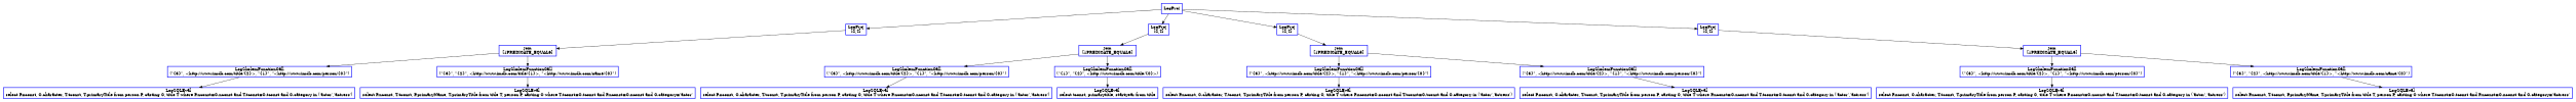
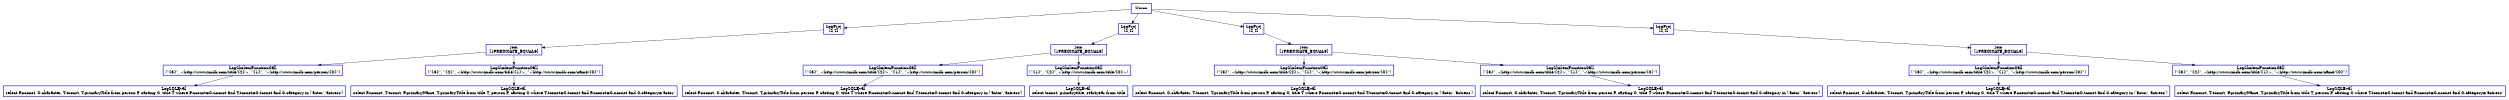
  digraph {
    node [color=blue fontcolor=black shape=rectangle style=bold]
-   n1 [label=LogProj]
+   n1 [label=Union]
    n2 [label="LogProj\n[2,4]"]
    n3 [label="LogProj\n[2,4]"]
    n4 [label="LogProj\n[2,4]"]
    n5 [label="LogProj\n[2,4]"]
    n6 [label="Join\n [1PREDICATE_EQUAL6] "]
    n7 [label="Join\n [1PREDICATE_EQUAL6] "]
    n8 [label="Join\n [1PREDICATE_EQUAL5] "]
    n9 [label="Join\n [1PREDICATE_EQUAL6] "]
    n10 [label="LogSkolemFunctionCall\n(\"{3}\", <http://www.imdb.com/title/{2}>, \"{1}\", \"<http://www.imdb.com/person/{0}\")"]
    n11 [label="LogSkolemFunctionCall\n(\"{3}\", \"{2}\", <http://www.imdb.com/title/{1}>, \"<http://www.imdb.com/name/{0}\")"]
    n12 [label="LogSQLEval \nselect P.nconst, C.character, T.tconst, T.primaryTitle from person P, casting C, title T where P.nconst=C.nconst and T.tconst=C.tconst and C.category in ('actor','actress')"]
    n13 [label="LogSQLEval \nselect P.nconst, T.tconst, P.primaryName, T.primaryTitle from title T, person P, casting C where T.tconst=C.tconst and P.nconst=C.nconst and C.category='actor'"]
    n14 [label="LogSkolemFunctionCall\n(\"{3}\", <http://www.imdb.com/title/{2}>, \"{1}\", \"<http://www.imdb.com/person/{0}\")"]
    n15 [label="LogSkolemFunctionCall\n(\"{1}\", \"{2}\", <http://www.imdb.com/title/{0}>)"]
    n16 [label="LogSQLEval \nselect P.nconst, C.character, T.tconst, T.primaryTitle from person P, casting C, title T where P.nconst=C.nconst and T.tconst=C.tconst and C.category in ('actor','actress')"]
    n17 [label="LogSQLEval \nselect tconst, primarytitle, startyear from title"]
    n18 [label="LogSkolemFunctionCall\n(\"{3}\", <http://www.imdb.com/title/{2}>, \"{1}\", \"<http://www.imdb.com/person/{0}\")"]
    n19 [label="LogSkolemFunctionCall\n(\"{3}\", <http://www.imdb.com/title/{2}>, \"{1}\", \"<http://www.imdb.com/person/{0}\")"]
    n20 [label="LogSQLEval \nselect P.nconst, C.character, T.tconst, T.primaryTitle from person P, casting C, title T where P.nconst=C.nconst and T.tconst=C.tconst and C.category in ('actor','actress')"]
    n21 [label="LogSQLEval \nselect P.nconst, C.character, T.tconst, T.primaryTitle from person P, casting C, title T where P.nconst=C.nconst and T.tconst=C.tconst and C.category in ('actor','actress')"]
    n22 [label="LogSkolemFunctionCall\n(\"{3}\", <http://www.imdb.com/title/{2}>, \"{1}\", \"<http://www.imdb.com/person/{0}\")"]
    n23 [label="LogSkolemFunctionCall\n(\"{3}\", \"{2}\", <http://www.imdb.com/title/{1}>, \"<http://www.imdb.com/name/{0}\")"]
    n24 [label="LogSQLEval \nselect P.nconst, C.character, T.tconst, T.primaryTitle from person P, casting C, title T where P.nconst=C.nconst and T.tconst=C.tconst and C.category in ('actor','actress')"]
    n25 [label="LogSQLEval \nselect P.nconst, T.tconst, P.primaryName, T.primaryTitle from title T, person P, casting C where T.tconst=C.tconst and P.nconst=C.nconst and C.category='actress'"]
    n1 -> n2
    n1 -> n3
    n1 -> n4
    n1 -> n5
    n2 -> n6
    n3 -> n7
    n4 -> n8
    n5 -> n9
    n6 -> n10
    n6 -> n11
    n7 -> n14
    n7 -> n15
    n8 -> n18
    n8 -> n19
    n9 -> n22
    n9 -> n23
    n10 -> n12
    n11 -> n13
    n14 -> n16
    n15 -> n17
    n18 -> n20
    n19 -> n21
    n22 -> n24
    n23 -> n25
  }
